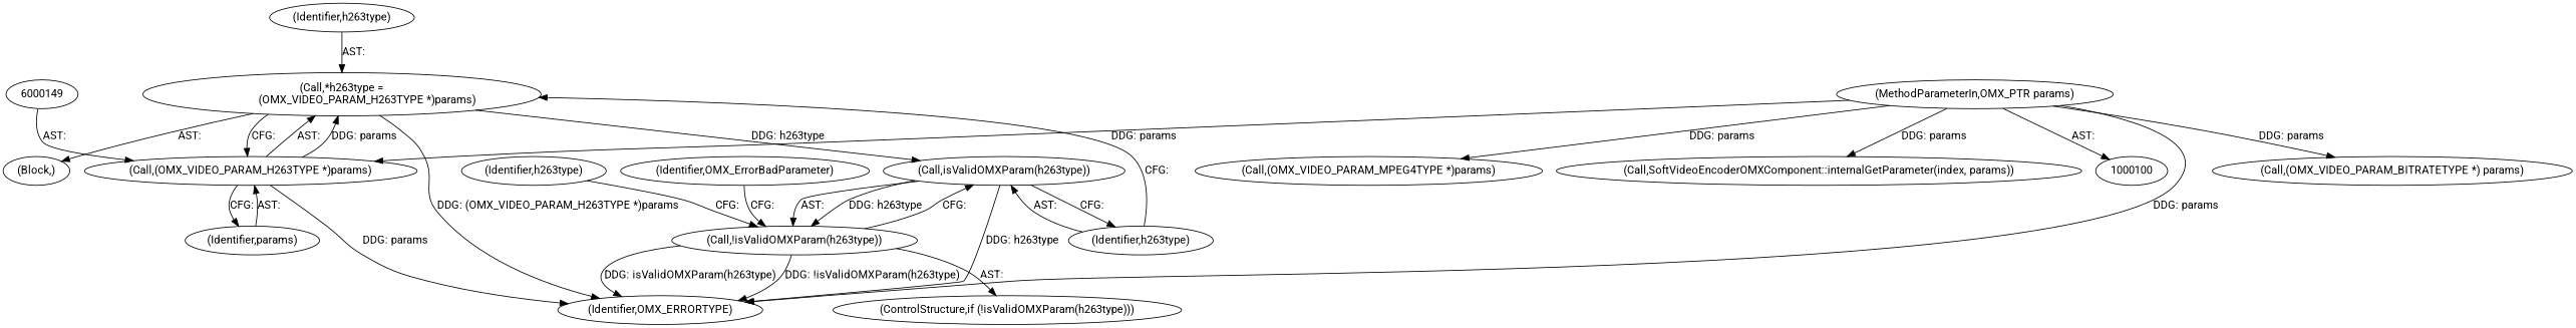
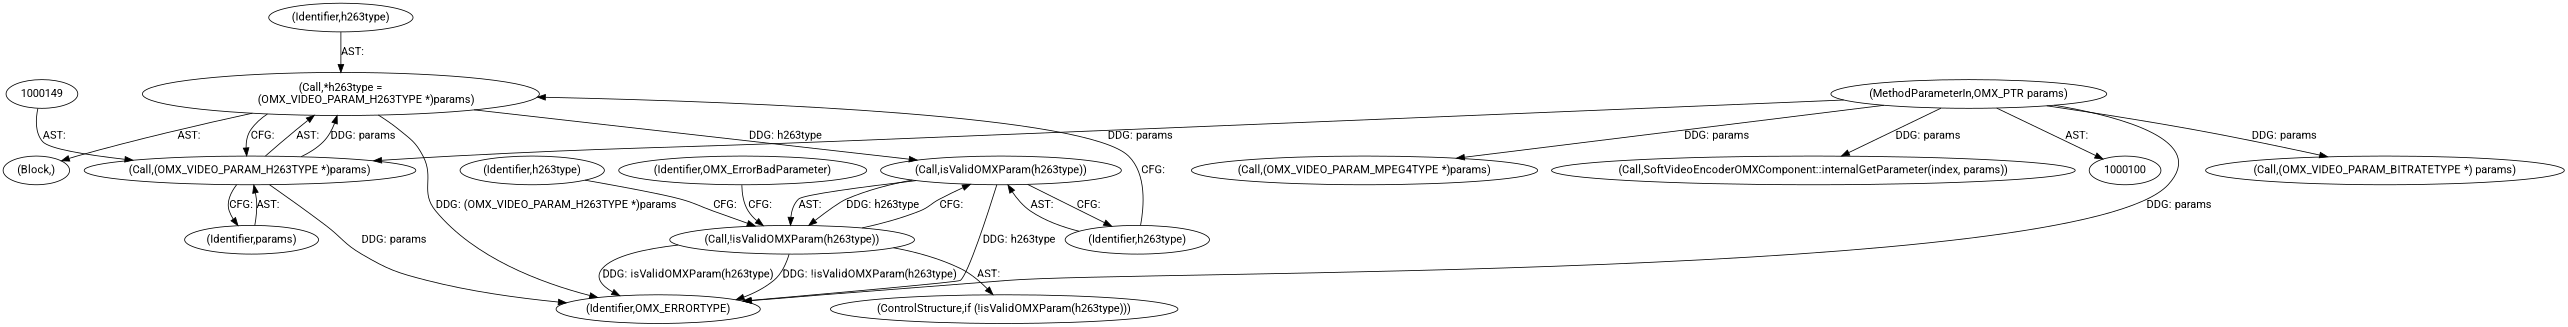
  digraph {
    fontname=Roboto
    node [fontname=Roboto]
    edge [fontname=Roboto]
    n1 [label="(Call,*h263type =\n                 (OMX_VIDEO_PARAM_H263TYPE *)params)"]
    n2 [label="(Call,(OMX_VIDEO_PARAM_H263TYPE *)params)"]
    n3 [label="(Call,isValidOMXParam(h263type))"]
    n4 [label="(Block,)"]
    n5 [label="(Identifier,OMX_ERRORTYPE)"]
    n6 [label="(Identifier,params)"]
    n7 [label="(Call,!isValidOMXParam(h263type))"]
    n8 [label="(Identifier,h263type)"]
    n9 [label="(MethodParameterIn,OMX_PTR params)"]
    n10 [label="(Call,(OMX_VIDEO_PARAM_BITRATETYPE *) params)"]
    n11 [label="(Call,(OMX_VIDEO_PARAM_MPEG4TYPE *)params)"]
    n12 [label="(Call,SoftVideoEncoderOMXComponent::internalGetParameter(index, params))"]
    1000100
    n14 [label="(ControlStructure,if (!isValidOMXParam(h263type)))"]
    n15 [label="(Identifier,h263type)"]
    n16 [label="(Identifier,h263type)"]
    n17 [label="(Identifier,OMX_ErrorBadParameter)"]
-   1000149 [label=6000149]
+   1000149
    n1 -> n2 [label="CFG: "]
    n1 -> n3 [label="DDG: h263type"]
    n1 -> n4 [label="AST: "]
    n1 -> n5 [label="DDG: (OMX_VIDEO_PARAM_H263TYPE *)params"]
    n2 -> n1 [label="AST: "]
    n2 -> n1 [label="DDG: params"]
    n2 -> n5 [label="DDG: params"]
    n2 -> n6 [label="CFG: "]
    n3 -> n5 [label="DDG: h263type"]
    n3 -> n7 [label="AST: "]
    n3 -> n7 [label="DDG: h263type"]
    n3 -> n8 [label="CFG: "]
    n6 -> n2 [label="AST: "]
    n7 -> n3 [label="CFG: "]
    n7 -> n5 [label="DDG: isValidOMXParam(h263type)"]
    n7 -> n5 [label="DDG: !isValidOMXParam(h263type)"]
    n7 -> n14 [label="AST: "]
    n8 -> n1 [label="CFG: "]
    n8 -> n3 [label="AST: "]
    n9 -> n2 [label="DDG: params"]
    n9 -> n5 [label="DDG: params"]
    n9 -> n10 [label="DDG: params"]
    n9 -> n11 [label="DDG: params"]
    n9 -> n12 [label="DDG: params"]
    n9 -> 1000100 [label="AST: "]
    n15 -> n1 [label="AST: "]
    n16 -> n7 [label="CFG: "]
    n17 -> n7 [label="CFG: "]
    1000149 -> n2 [label="AST: "]
  }
